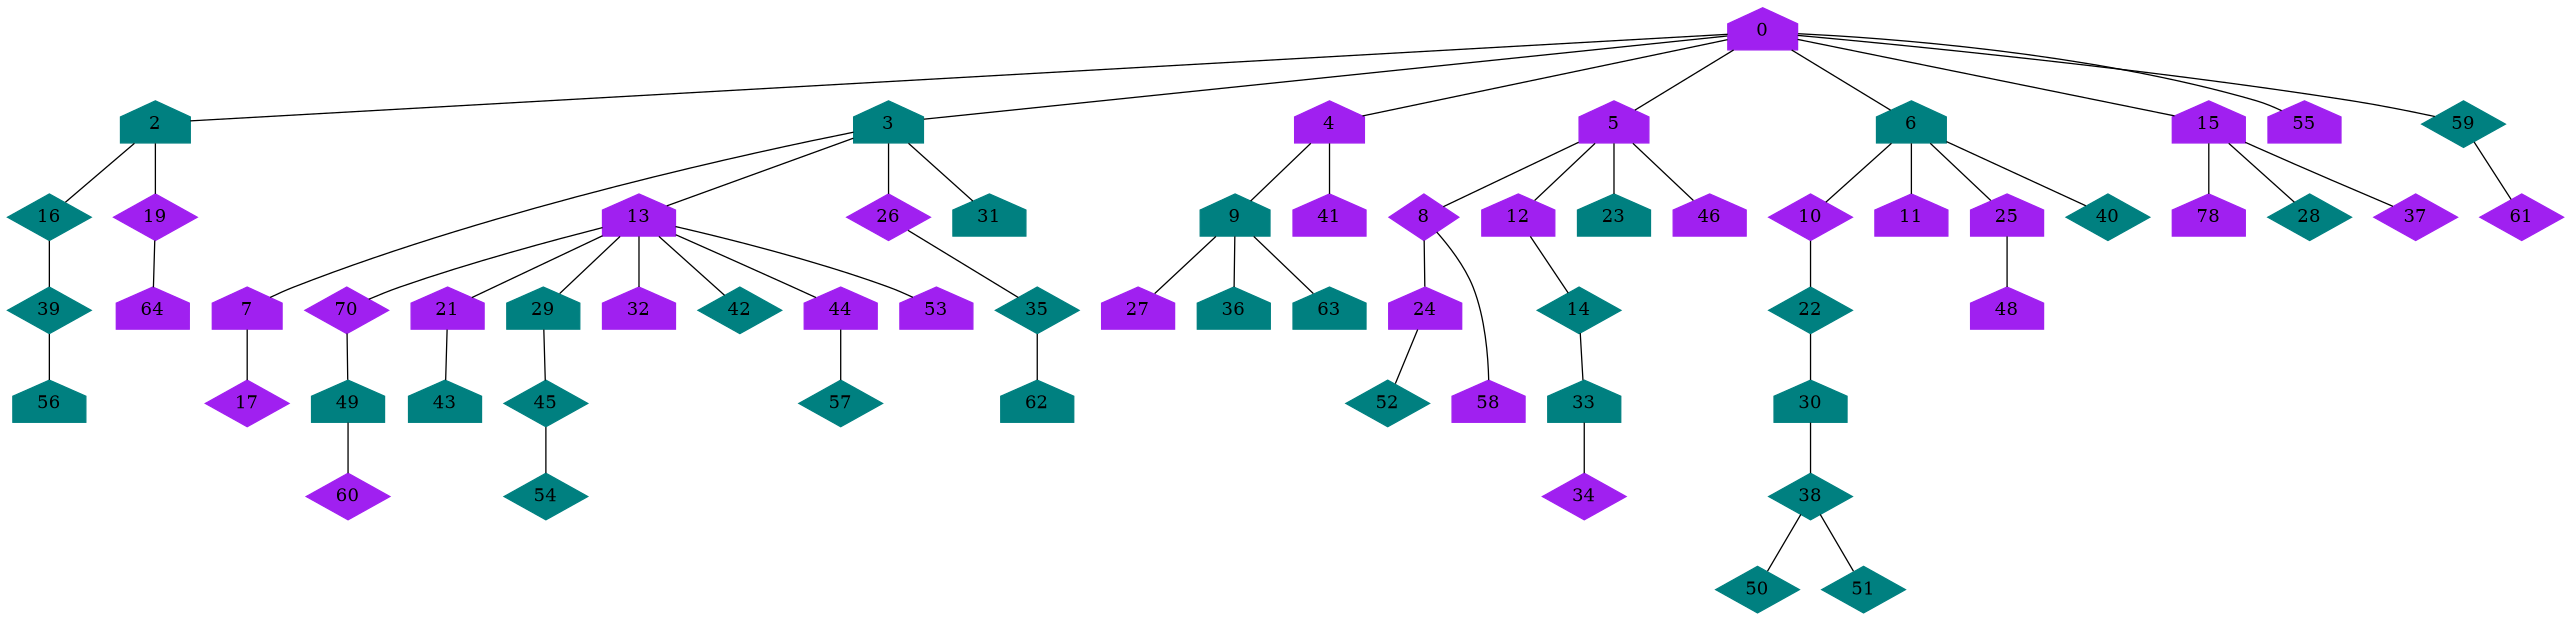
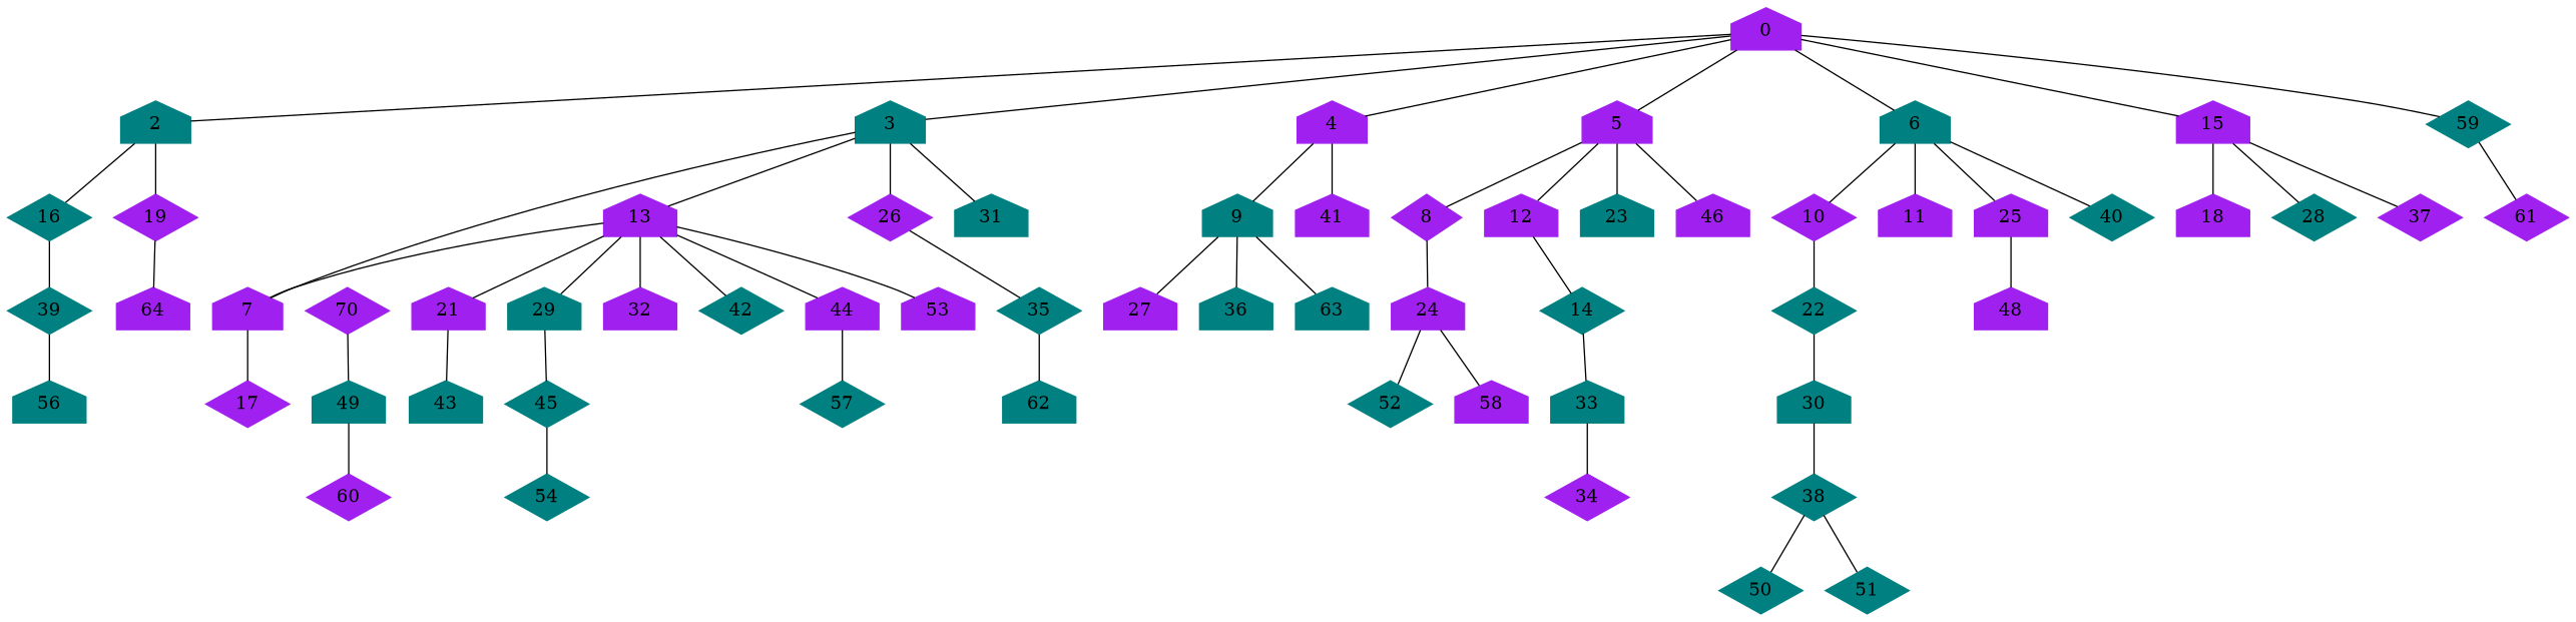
  graph {
    node [color=purple shape=house style=filled]
    n1 [label=0]
    2 [color=teal]
    3 [color=teal]
    4
    5
    6 [color=teal]
    15
-   55
    59 [color=teal shape=diamond]
    16 [color=teal shape=diamond]
    19 [shape=diamond]
    7
    13
    26 [shape=diamond]
    31 [color=teal]
    9 [color=teal]
    41
    8 [shape=diamond]
    12
    23 [color=teal]
    46
    10 [shape=diamond]
    11
    25
    40 [color=teal shape=diamond]
-   18 [label=78]
+   18
    28 [color=teal shape=diamond]
    37 [shape=diamond]
    61 [shape=diamond]
    39 [color=teal shape=diamond]
    64
    17 [shape=diamond]
    n33 [label=70 shape=diamond]
    21
    29 [color=teal]
    32
    42 [color=teal shape=diamond]
    44
    53
    35 [color=teal shape=diamond]
    27
    36 [color=teal]
    63 [color=teal]
    52 [color=teal shape=diamond]
    24
    58
    14 [color=teal shape=diamond]
    22 [color=teal shape=diamond]
    48
    30 [color=teal]
    33 [color=teal]
    49 [color=teal]
    43 [color=teal]
    45 [color=teal shape=diamond]
    57 [color=teal shape=diamond]
    34 [shape=diamond]
    56 [color=teal]
    60 [shape=diamond]
    38 [color=teal shape=diamond]
    62 [color=teal]
    54 [color=teal shape=diamond]
    50 [color=teal shape=diamond]
    51 [color=teal shape=diamond]
    n1 -- 2
    n1 -- 3
    n1 -- 4
    n1 -- 5
    n1 -- 6
    n1 -- 15
-   n1 -- 55
    n1 -- 59
    2 -- 16
    2 -- 19
    3 -- 7
    3 -- 13
    3 -- 26
    3 -- 31
    4 -- 9
    4 -- 41
    5 -- 8
    5 -- 12
    5 -- 23
    5 -- 46
    6 -- 10
    6 -- 11
    6 -- 25
    6 -- 40
    15 -- 18
    15 -- 28
    15 -- 37
    59 -- 61
    16 -- 39
    19 -- 64
    7 -- 17
-   13 -- n33
+   13 -- 7
    13 -- 21
    13 -- 29
    13 -- 32
    13 -- 42
    13 -- 44
    13 -- 53
    26 -- 35
    9 -- 27
    9 -- 36
    9 -- 63
    8 -- 24
    12 -- 14
    10 -- 22
    25 -- 48
    39 -- 56
    n33 -- 49
    21 -- 43
    29 -- 45
    44 -- 57
    35 -- 62
    24 -- 52
-   8 -- 58
+   24 -- 58
    14 -- 33
    22 -- 30
    30 -- 38
    33 -- 34
    49 -- 60
    45 -- 54
    38 -- 50
    38 -- 51
  }
